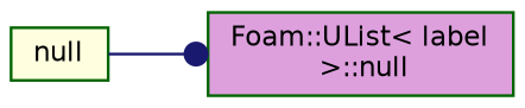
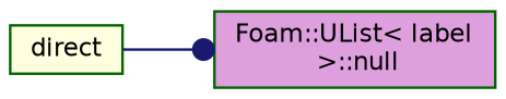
  digraph {
    rankdir=LR
    node [color=darkgreen fontname=Helvetica fontsize=10 shape=record style=filled]
-   n1 [fillcolor=lightyellow fontcolor=black height=0.2 label=null width=0.4]
+   n1 [fillcolor=lightyellow fontcolor=black height=0.2 label=direct width=0.4]
    n2 [height=0.2 label="Foam::UList\< label\l \>::null" width=0.4 fillcolor=plum]
    n1 -> n2 [color=midnightblue fontname=Helvetica fontsize=10 labelfontname=Helvetica labelfontsize=10 style=solid arrowhead=dot]
  }
